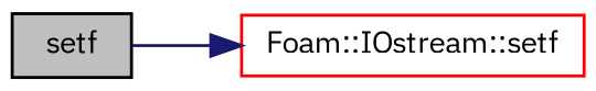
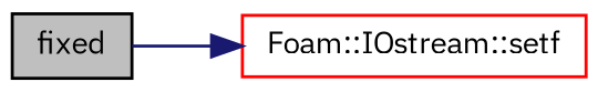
  digraph {
    rankdir=LR
    fontname="IBM Plex Sans"
    node [fontname="IBM Plex Sans" fontsize=10 shape=record]
-   n1 [color=black fillcolor=grey75 fontcolor=black height=0.2 label=setf style=filled width=0.4]
+   n1 [color=black fillcolor=grey75 fontcolor=black height=0.2 label=fixed style=filled width=0.4]
    n2 [color=red height=0.2 label="Foam::IOstream::setf" width=0.4]
    n1 -> n2 [color=midnightblue fontname="IBM Plex Sans" fontsize=10 labelfontname=FreeSans labelfontsize=10 style=solid]
  }
